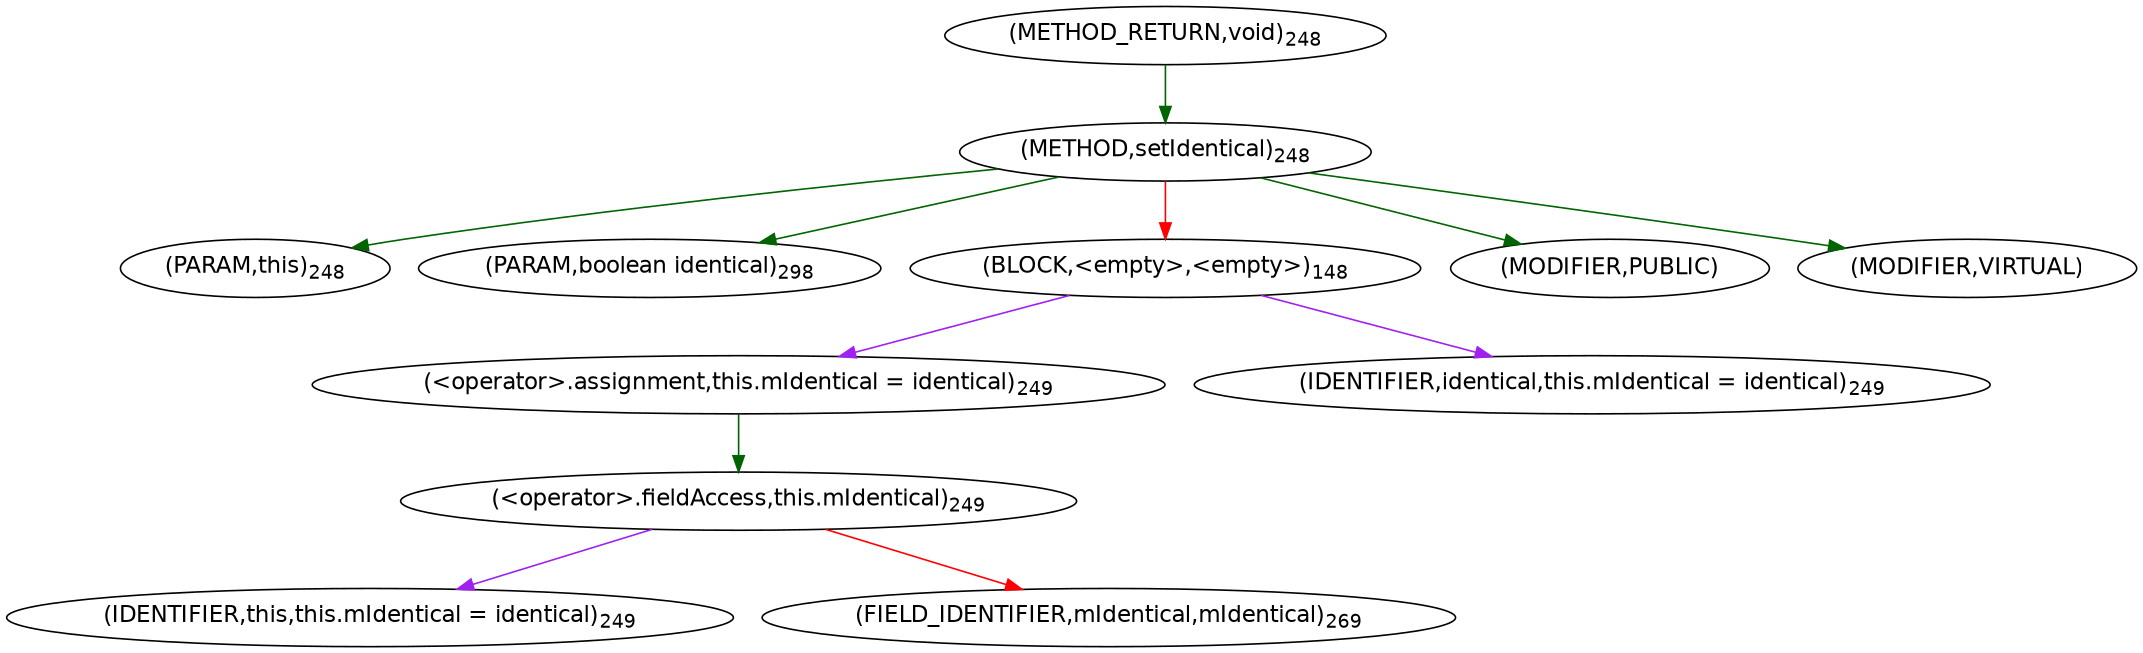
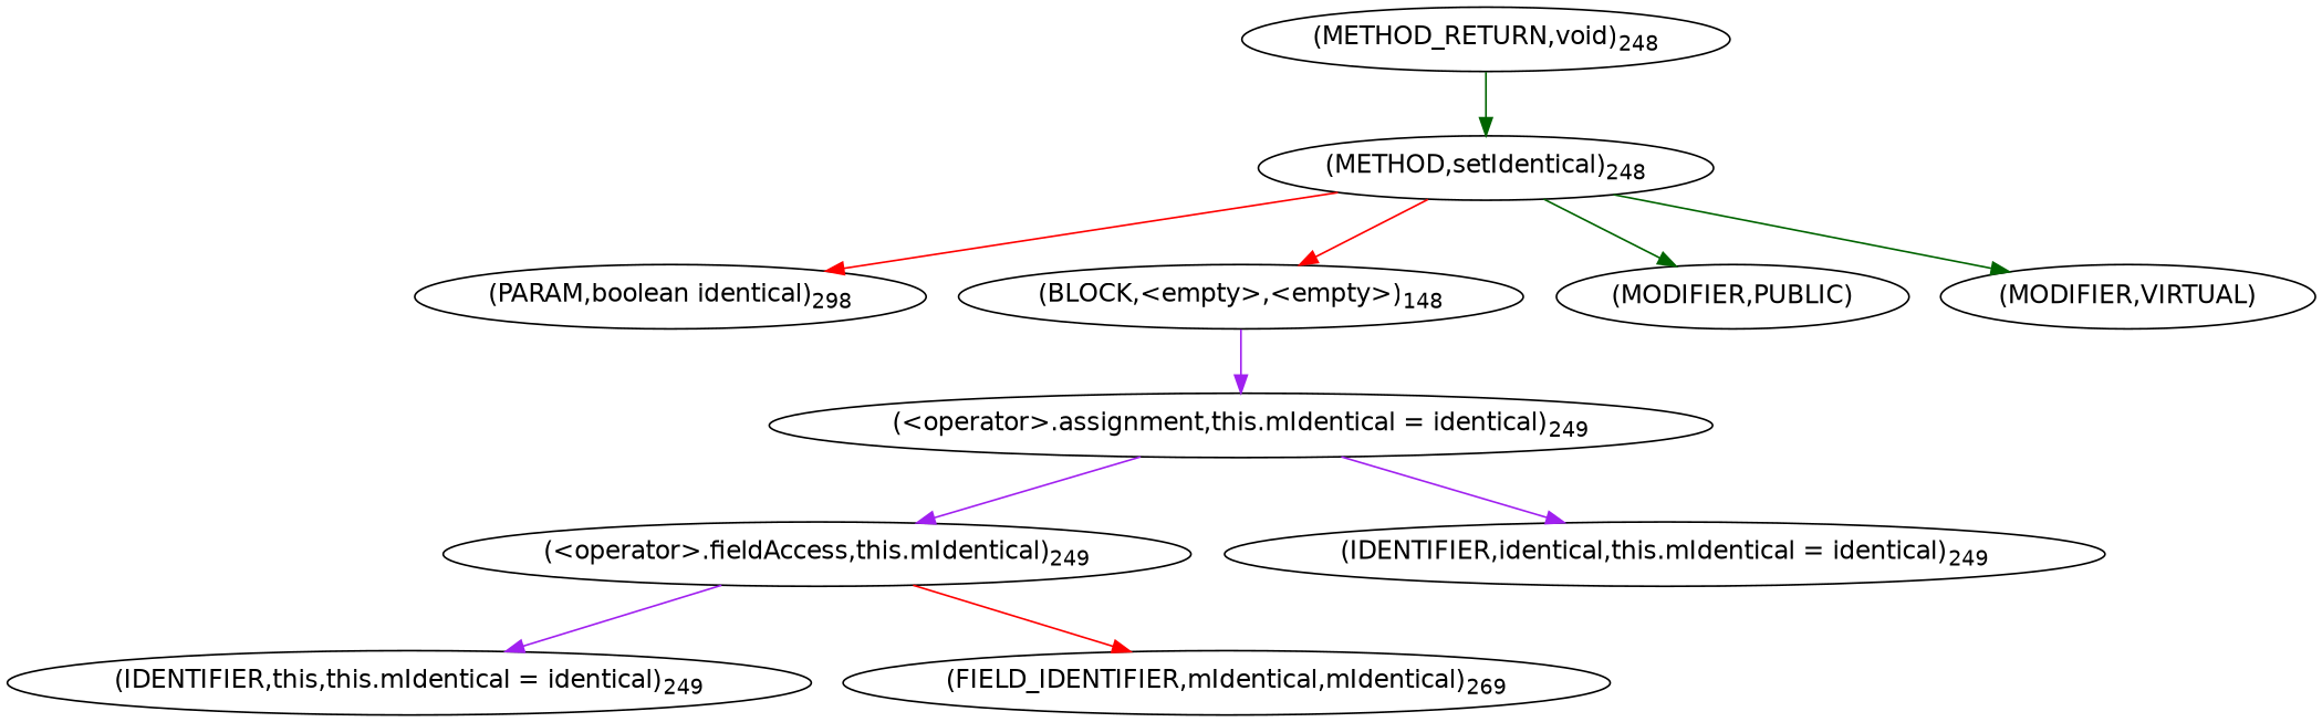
  digraph {
    fontname="DejaVu Sans"
    node [fontname="DejaVu Sans"]
    edge [color=darkgreen fontname="DejaVu Sans"]
    n1 [label=<(METHOD,setIdentical)<SUB>248</SUB>>]
-   n2 [label=<(PARAM,this)<SUB>248</SUB>>]
    n3 [label=<(PARAM,boolean identical)<SUB>298</SUB>>]
    n4 [label=<(BLOCK,&lt;empty&gt;,&lt;empty&gt;)<SUB>148</SUB>>]
    n5 [label=<(MODIFIER,PUBLIC)>]
    n6 [label=<(MODIFIER,VIRTUAL)>]
    n7 [label=<(&lt;operator&gt;.assignment,this.mIdentical = identical)<SUB>249</SUB>>]
    n8 [label=<(METHOD_RETURN,void)<SUB>248</SUB>>]
    n9 [label=<(&lt;operator&gt;.fieldAccess,this.mIdentical)<SUB>249</SUB>>]
    n10 [label=<(IDENTIFIER,identical,this.mIdentical = identical)<SUB>249</SUB>>]
    n11 [label=<(IDENTIFIER,this,this.mIdentical = identical)<SUB>249</SUB>>]
    n12 [label=<(FIELD_IDENTIFIER,mIdentical,mIdentical)<SUB>269</SUB>>]
-   n1 -> n2
-   n1 -> n3
+   n1 -> n3 [color=red]
    n1 -> n4 [color=red]
    n1 -> n5
    n1 -> n6
    n4 -> n7 [color=purple]
-   n7 -> n9
-   n4 -> n10 [color=purple]
+   n7 -> n9 [color=purple]
+   n7 -> n10 [color=purple]
    n8 -> n1
    n9 -> n11 [color=purple]
    n9 -> n12 [color=red]
  }
